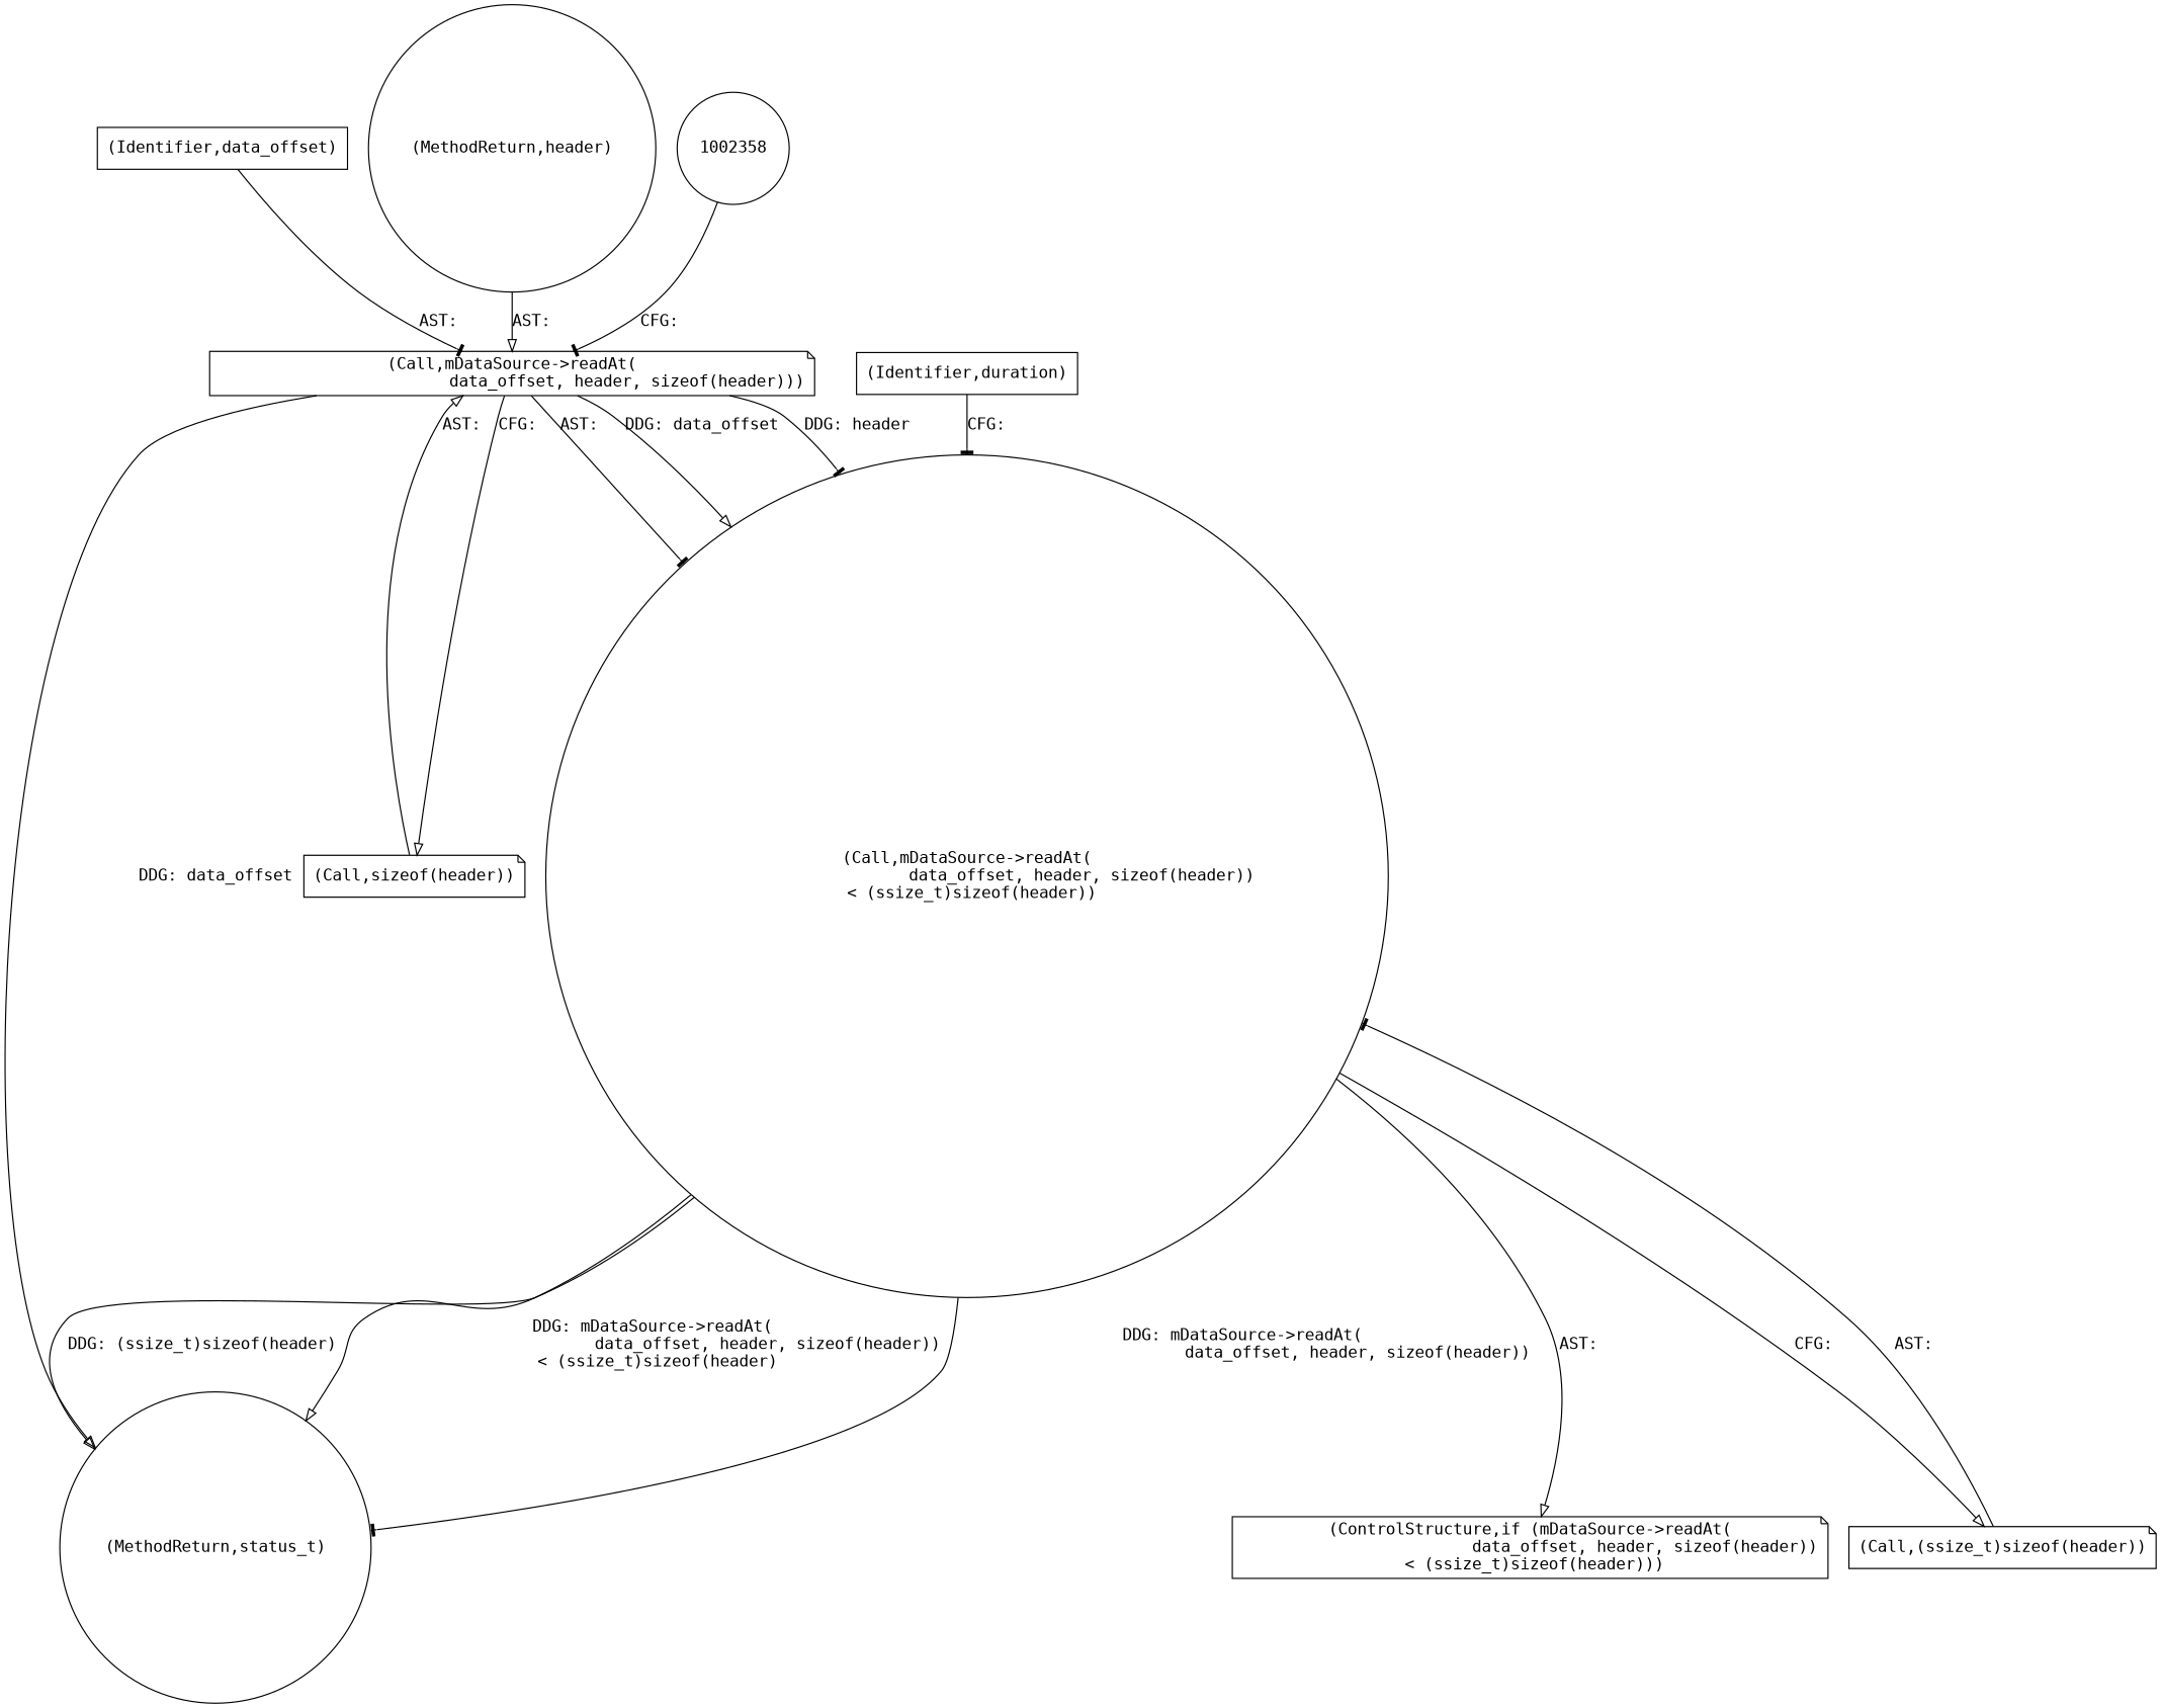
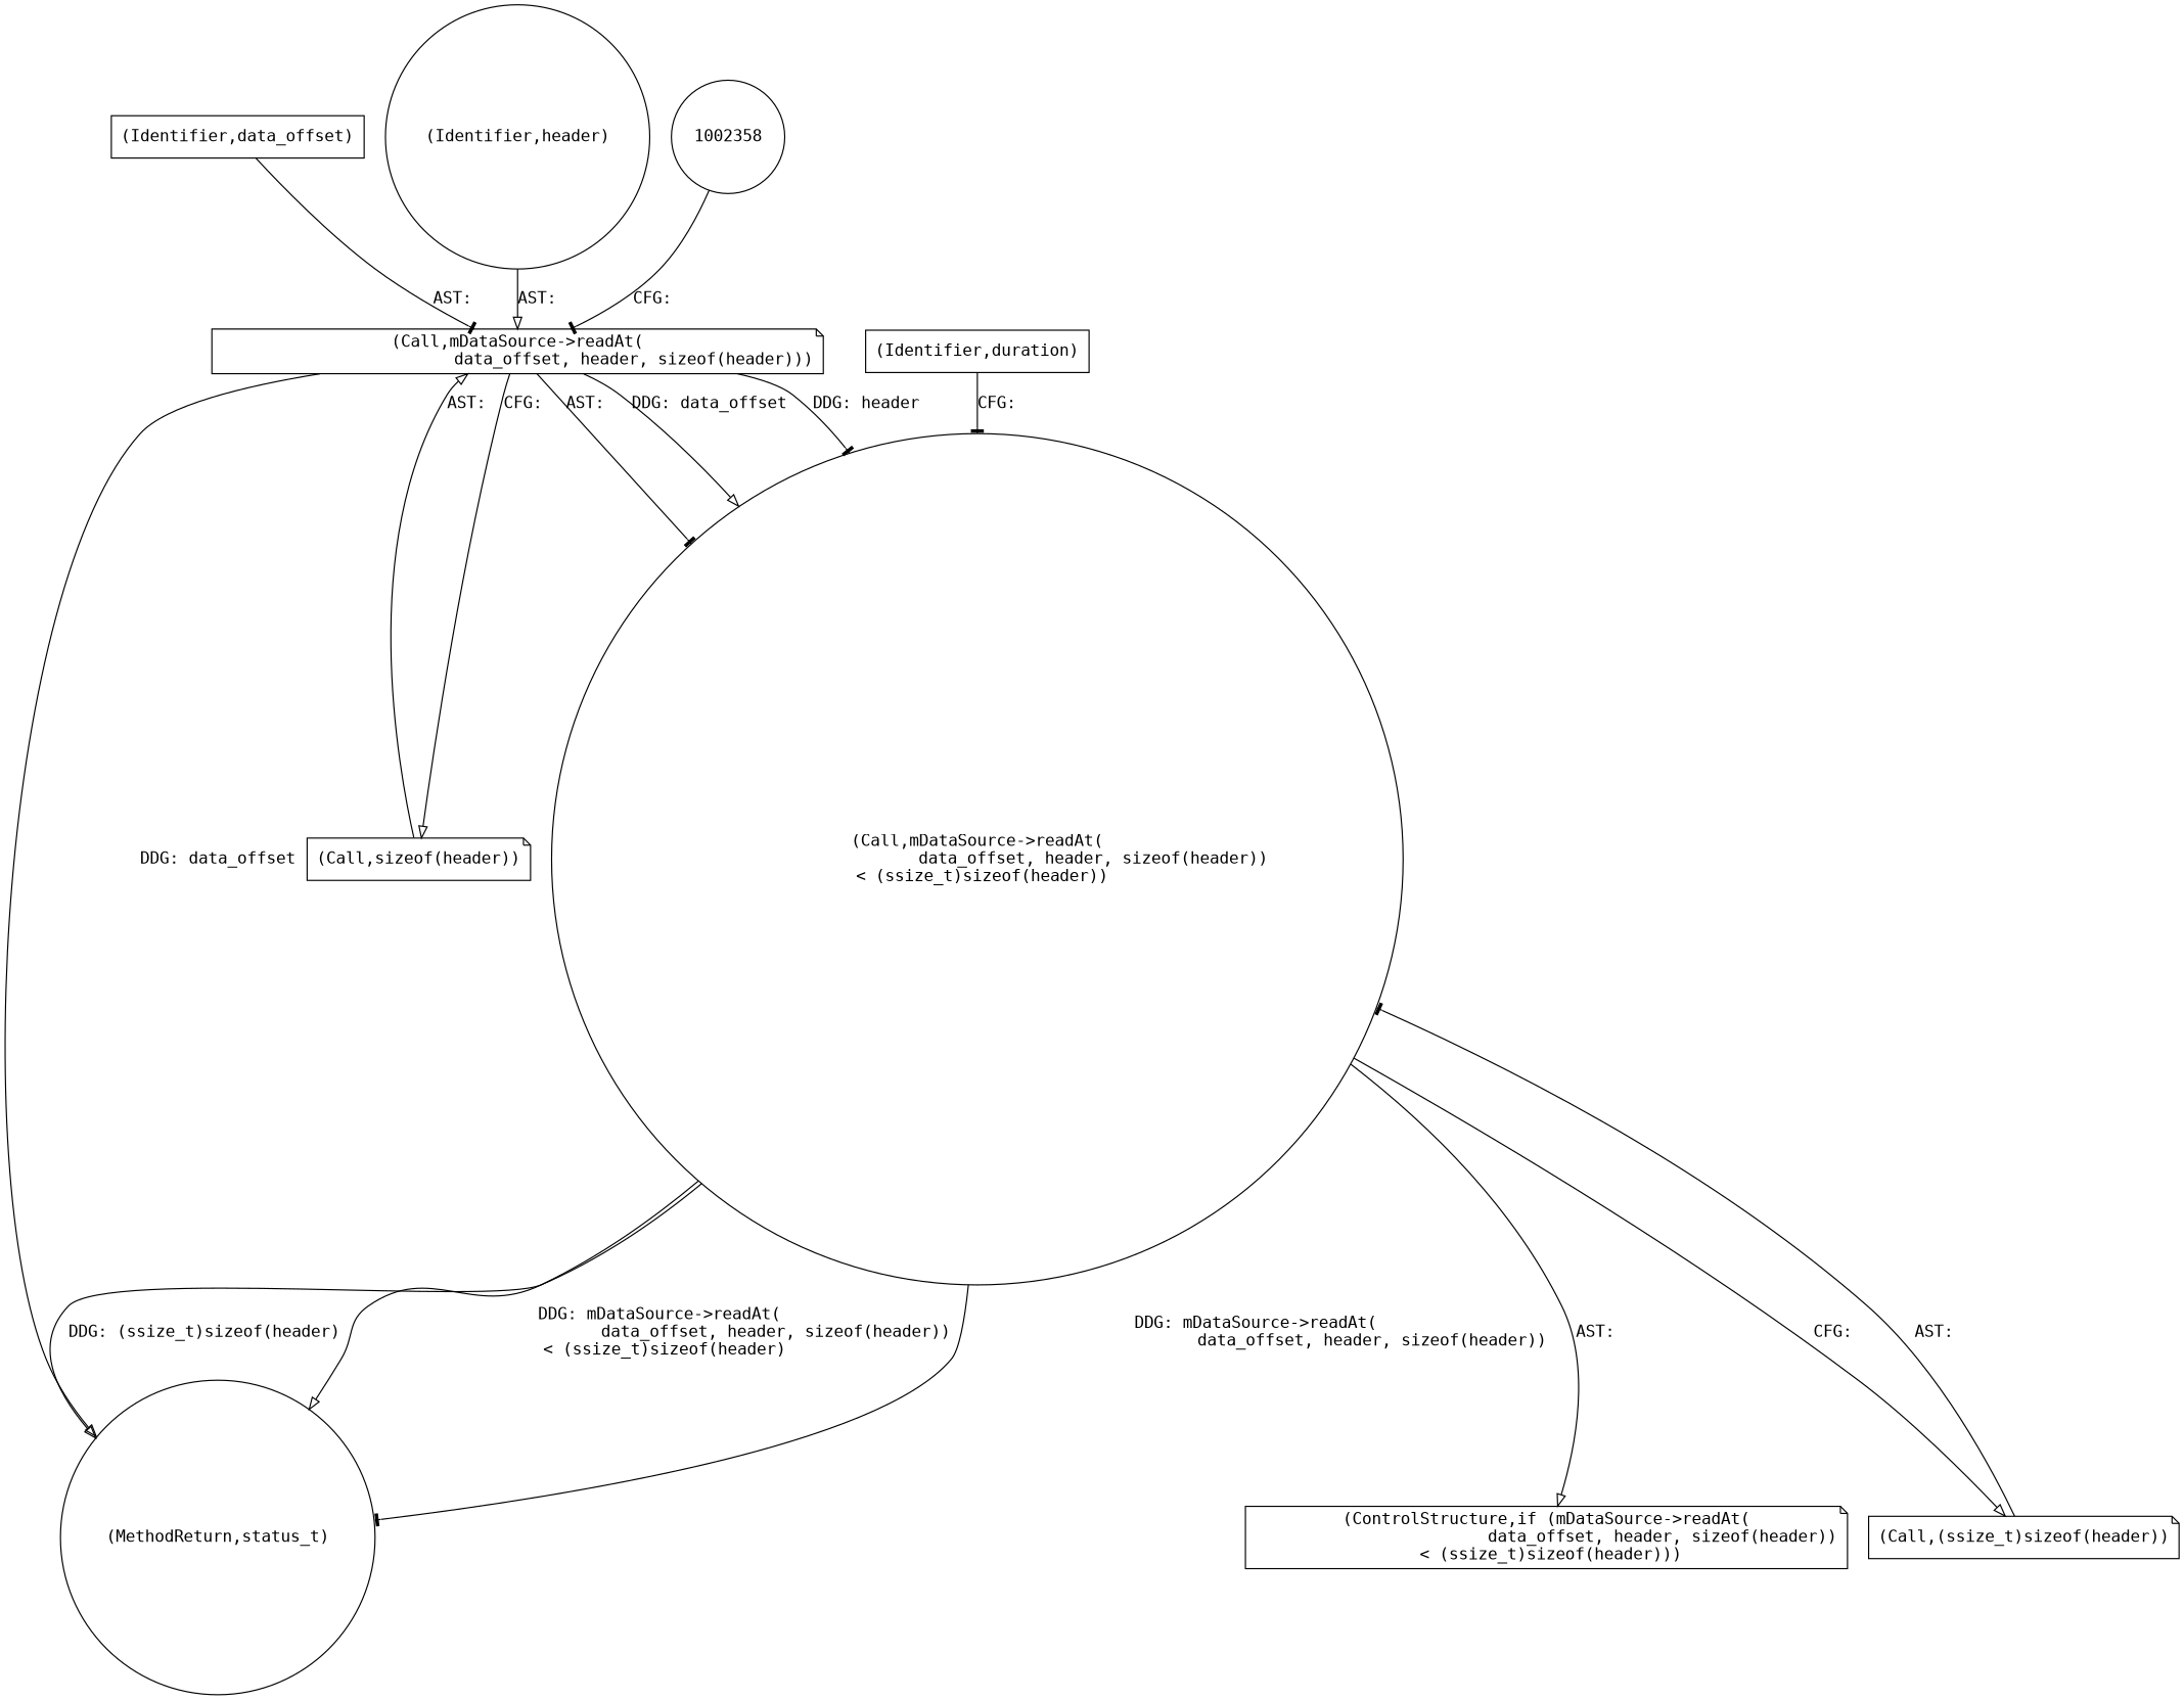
  digraph {
    fontname="DejaVu Sans Mono"
    node [fontname="DejaVu Sans Mono" shape=note]
    edge [arrowhead=onormal fontname="DejaVu Sans Mono"]
    n1 [label="(Call,mDataSource->readAt(\n                        data_offset, header, sizeof(header)))"]
    n2 [label="(Call,mDataSource->readAt(\n                        data_offset, header, sizeof(header))\n < (ssize_t)sizeof(header))" shape=circle]
    n3 [label="(MethodReturn,status_t)" shape=circle]
    n4 [label="(Call,sizeof(header))"]
    n5 [label="(ControlStructure,if (mDataSource->readAt(\n                        data_offset, header, sizeof(header))\n < (ssize_t)sizeof(header)))"]
    n6 [label="(Call,(ssize_t)sizeof(header))"]
    n7 [label="(Identifier,data_offset)" shape=box]
    n8 [label="(Identifier,duration)" shape=box]
-   n9 [label="(MethodReturn,header)" shape=circle]
+   n9 [label="(Identifier,header)" shape=circle]
    1002358 [shape=circle]
    n1 -> n2 [arrowhead=tee label="AST: "]
    n1 -> n2 [label="DDG: data_offset"]
    n1 -> n2 [arrowhead=tee label="DDG: header"]
    n1 -> n3 [label="DDG: data_offset"]
    n1 -> n4 [label="CFG: "]
    n2 -> n3 [label="DDG: (ssize_t)sizeof(header)"]
    n2 -> n3 [label="DDG: mDataSource->readAt(\n                        data_offset, header, sizeof(header))\n < (ssize_t)sizeof(header)"]
    n2 -> n3 [arrowhead=tee label="DDG: mDataSource->readAt(\n                        data_offset, header, sizeof(header))"]
    n2 -> n5 [label="AST: "]
    n2 -> n6 [label="CFG: "]
    n4 -> n1 [label="AST: "]
    n6 -> n2 [arrowhead=tee label="AST: "]
    n7 -> n1 [arrowhead=tee label="AST: "]
    n8 -> n2 [arrowhead=tee label="CFG: "]
    n9 -> n1 [label="AST: "]
    1002358 -> n1 [arrowhead=tee label="CFG: "]
  }
